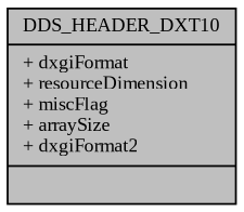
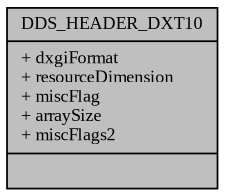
  digraph {
    fontname="Liberation Serif"
-   n1 [color=black fillcolor=grey75 fontcolor=black fontname="Liberation Serif" fontsize=10 height=0.2 label="{DDS_HEADER_DXT10\n|+ dxgiFormat\l+ resourceDimension\l+ miscFlag\l+ arraySize\l+ dxgiFormat2\l|}" shape=record style=filled width=0.4]
+   n1 [color=black fillcolor=grey75 fontcolor=black fontname="Liberation Serif" fontsize=10 height=0.2 label="{DDS_HEADER_DXT10\n|+ dxgiFormat\l+ resourceDimension\l+ miscFlag\l+ arraySize\l+ miscFlags2\l|}" shape=record style=filled width=0.4]
  }
